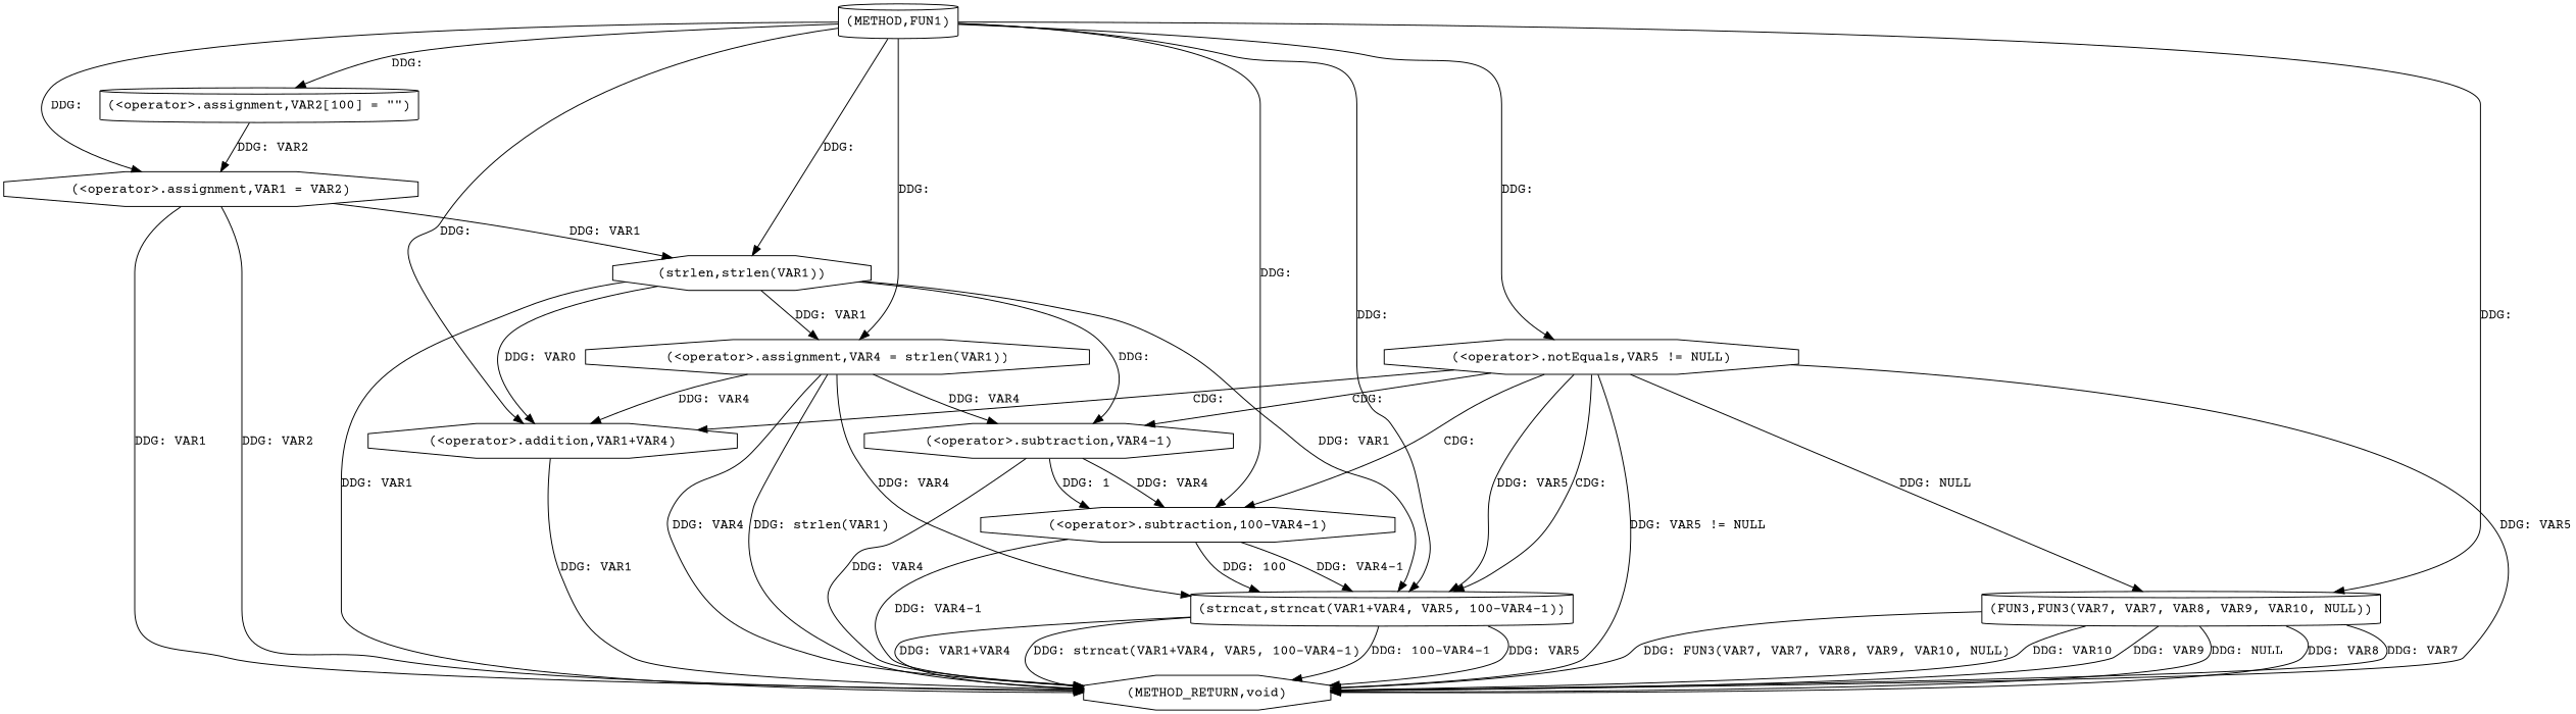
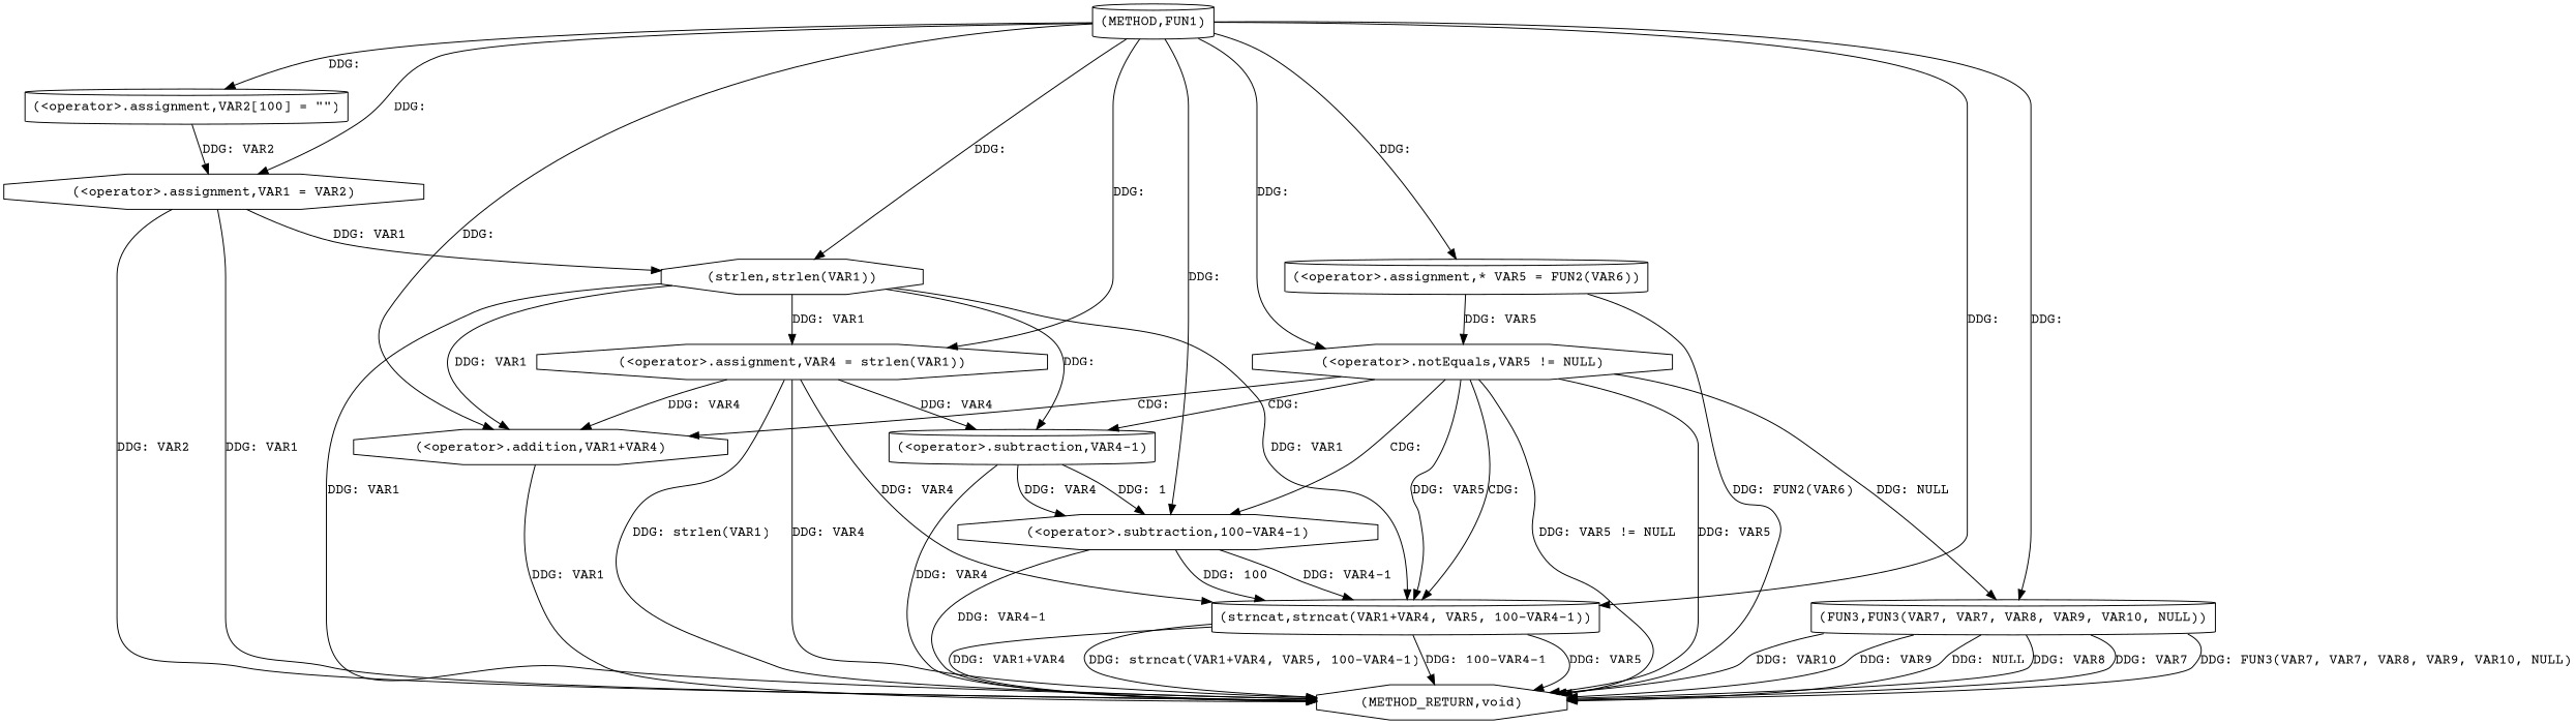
  digraph {
    fontname="Courier Prime"
    node [fontname="Courier Prime" shape=octagon]
    edge [fontname="Courier Prime"]
    n1 [label="(METHOD,FUN1)" shape=cylinder]
    n2 [label="(<operator>.assignment,VAR2[100] = \"\")" shape=cylinder]
    n3 [label="(<operator>.assignment,VAR1 = VAR2)"]
    n4 [label="(<operator>.assignment,VAR4 = strlen(VAR1))"]
    n5 [label="(strlen,strlen(VAR1))"]
+   n6 [label="(<operator>.assignment,* VAR5 = FUN2(VAR6))" shape=cylinder]
    n7 [label="(<operator>.notEquals,VAR5 != NULL)"]
    n8 [label="(strncat,strncat(VAR1+VAR4, VAR5, 100-VAR4-1))" shape=cylinder]
    n9 [label="(<operator>.addition,VAR1+VAR4)"]
    n10 [label="(<operator>.subtraction,100-VAR4-1)"]
    n11 [label="(FUN3,FUN3(VAR7, VAR7, VAR8, VAR9, VAR10, NULL))" shape=cylinder]
    n12 [label="(METHOD_RETURN,void)"]
-   n13 [label="(<operator>.subtraction,VAR4-1)"]
+   n13 [label="(<operator>.subtraction,VAR4-1)" shape=cylinder]
    n1 -> n2 [label="DDG: "]
    n1 -> n3 [label="DDG: "]
    n1 -> n4 [label="DDG: "]
    n1 -> n5 [label="DDG: "]
+   n1 -> n6 [label="DDG: "]
    n1 -> n7 [label="DDG: "]
    n1 -> n8 [label="DDG: "]
    n1 -> n9 [label="DDG: "]
    n1 -> n10 [label="DDG: "]
    n1 -> n11 [label="DDG: "]
    n2 -> n3 [label="DDG: VAR2"]
    n3 -> n5 [label="DDG: VAR1"]
    n3 -> n12 [label="DDG: VAR1"]
    n3 -> n12 [label="DDG: VAR2"]
    n4 -> n8 [label="DDG: VAR4"]
    n4 -> n9 [label="DDG: VAR4"]
    n4 -> n12 [label="DDG: strlen(VAR1)"]
    n4 -> n12 [label="DDG: VAR4"]
    n4 -> n13 [label="DDG: VAR4"]
    n5 -> n4 [label="DDG: VAR1"]
    n5 -> n8 [label="DDG: VAR1"]
-   n5 -> n9 [label="DDG: VAR0"]
+   n5 -> n9 [label="DDG: VAR1"]
    n5 -> n12 [label="DDG: VAR1"]
    n5 -> n13 [label="DDG: "]
+   n6 -> n7 [label="DDG: VAR5"]
+   n6 -> n12 [label="DDG: FUN2(VAR6)"]
    n7 -> n8 [label="DDG: VAR5"]
    n7 -> n8 [label="CDG: "]
    n7 -> n9 [label="CDG: "]
    n7 -> n10 [label="CDG: "]
    n7 -> n11 [label="DDG: NULL"]
    n7 -> n12 [label="DDG: VAR5 != NULL"]
    n7 -> n12 [label="DDG: VAR5"]
    n7 -> n13 [label="CDG: "]
    n8 -> n12 [label="DDG: VAR5"]
    n8 -> n12 [label="DDG: VAR1+VAR4"]
    n8 -> n12 [label="DDG: strncat(VAR1+VAR4, VAR5, 100-VAR4-1)"]
    n8 -> n12 [label="DDG: 100-VAR4-1"]
    n9 -> n12 [label="DDG: VAR1"]
    n10 -> n8 [label="DDG: 100"]
    n10 -> n8 [label="DDG: VAR4-1"]
    n10 -> n12 [label="DDG: VAR4-1"]
    n11 -> n12 [label="DDG: VAR8"]
    n11 -> n12 [label="DDG: VAR7"]
    n11 -> n12 [label="DDG: FUN3(VAR7, VAR7, VAR8, VAR9, VAR10, NULL)"]
    n11 -> n12 [label="DDG: VAR10"]
    n11 -> n12 [label="DDG: VAR9"]
    n11 -> n12 [label="DDG: NULL"]
    n13 -> n10 [label="DDG: VAR4"]
    n13 -> n10 [label="DDG: 1"]
    n13 -> n12 [label="DDG: VAR4"]
  }
